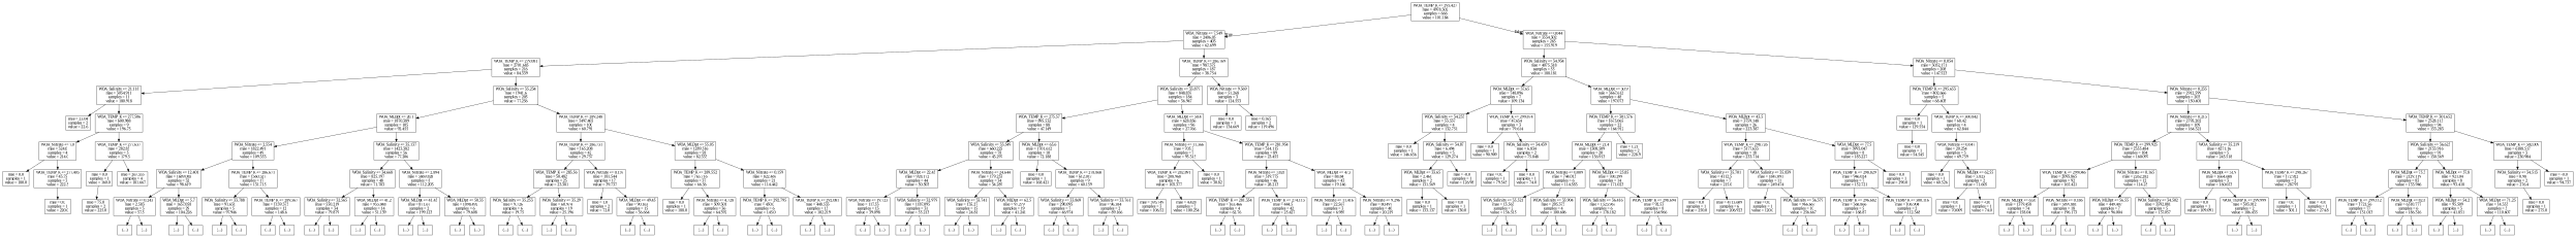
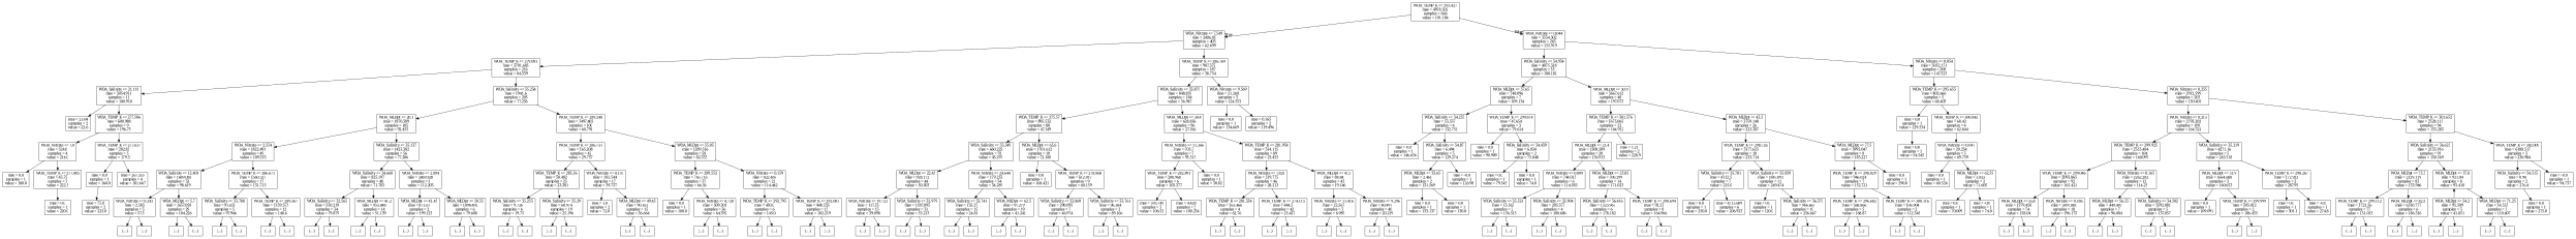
  digraph {
    fontname="PT Serif"
    node [fontname="PT Serif" shape=box]
    edge [fontname="PT Serif"]
    n1 [label="WOA_TEMP_K <= 293.427\nmse = 4978.302\nsamples = 666\nvalue = 101.184"]
    n2 [label="WOA_Nitrate <= 7.549\nmse = 2406.05\nsamples = 403\nvalue = 62.699"]
    n3 [label="WOA_Nitrate <= 0.044\nmse = 3534.302\nsamples = 263\nvalue = 155.919"]
    n4 [label="WOA_TEMP_K <= 279.081\nmse = 2701.685\nsamples = 216\nvalue = 84.339"]
    n5 [label="WOA_TEMP_K <= 286.769\nmse = 987.375\nsamples = 187\nvalue = 38.754"]
    n6 [label="WOA_Salinity <= 34.934\nmse = 4075.318\nsamples = 55\nvalue = 188.181"]
    n7 [label="WOA_Nitrate <= 0.054\nmse = 3052.171\nsamples = 208\nvalue = 147.523"]
    n8 [label="WOA_Salinity <= 21.118\nmse = 3054.911\nsamples = 11\nvalue = 180.918"]
    n9 [label="WOA_Salinity <= 35.234\nmse = 1941.6\nsamples = 205\nvalue = 77.256"]
    n10 [label="WOA_Salinity <= 33.879\nmse = 848.839\nsamples = 184\nvalue = 36.947"]
    n11 [label="WOA_Nitrate <= 9.569\nmse = 51.268\nsamples = 3\nvalue = 124.553"]
    n12 [label="mse = 23.04\nsamples = 2\nvalue = 22.6"]
    n13 [label="WOA_TEMP_K <= 277.506\nmse = 600.988\nsamples = 9\nvalue = 196.75"]
    n14 [label="WOA_MLDpt <= 20.1\nmse = 1870.389\nsamples = 105\nvalue = 92.455"]
    n15 [label="WOA_TEMP_K <= 289.248\nmse = 1497.403\nsamples = 100\nvalue = 60.791"]
    n16 [label="WOA_Nitrate <= 7.0\nmse = 324.0\nsamples = 4\nvalue = 214.0"]
    n17 [label="WOA_TEMP_K <= 277.637\nmse = 282.85\nsamples = 5\nvalue = 179.5"]
    n18 [label="mse = 0.0\nsamples = 1\nvalue = 180.0"]
    n19 [label="WOA_TEMP_K <= 277.403\nmse = 43.75\nsamples = 3\nvalue = 222.5"]
    n20 [label="mse = 0.0\nsamples = 1\nvalue = 160.0"]
    n21 [label="mse = 267.333\nsamples = 4\nvalue = 181.667"]
    n22 [label="mse = 0.0\nsamples = 1\nvalue = 220.0"]
    n23 [label="mse = 75.0\nsamples = 2\nvalue = 225.0"]
    n24 [label="WOA_Nitrate <= 2.554\nmse = 1822.491\nsamples = 49\nvalue = 109.353"]
    n25 [label="WOA_Salinity <= 35.137\nmse = 1423.382\nsamples = 56\nvalue = 77.206"]
    n26 [label="WOA_TEMP_K <= 286.731\nmse = 165.208\nsamples = 42\nvalue = 29.757"]
    n27 [label="WOA_MLDpt <= 55.05\nmse = 1289.516\nsamples = 58\nvalue = 82.333"]
    n28 [label="WOA_Salinity <= 12.401\nmse = 1689.083\nsamples = 32\nvalue = 98.619"]
    n29 [label="WOA_TEMP_K <= 286.671\nmse = 1360.327\nsamples = 17\nvalue = 131.715"]
    n30 [label="WOA_Salinity <= 34.668\nmse = 825.197\nsamples = 48\nvalue = 71.783"]
    n31 [label="WOA_Nitrate <= 2.894\nmse = 3869.828\nsamples = 8\nvalue = 112.203"]
    n32 [label="WOA_Nitrate <= 0.243\nmse = 2.583\nsamples = 3\nvalue = 57.5"]
    n33 [label="WOA_MLDpt <= 5.7\nmse = 1657.058\nsamples = 29\nvalue = 104.226"]
    n34 [label="WOA_Salinity <= 33.788\nmse = 91.651\nsamples = 5\nvalue = 97.946"]
    n35 [label="WOA_TEMP_K <= 289.367\nmse = 1139.375\nsamples = 12\nvalue = 148.6"]
    n36 [label="(...)"]
    n37 [label="(...)"]
    n38 [label="(...)"]
    n39 [label="(...)"]
    n40 [label="(...)"]
    n41 [label="(...)"]
    n42 [label="(...)"]
    n43 [label="(...)"]
    n44 [label="WOA_Salinity <= 32.565\nmse = 550.219\nsamples = 34\nvalue = 79.879"]
    n45 [label="WOA_MLDpt <= 41.2\nmse = 933.048\nsamples = 14\nvalue = 51.139"]
    n46 [label="WOA_MLDpt <= 41.45\nmse = 871.67\nsamples = 2\nvalue = 199.123"]
    n47 [label="WOA_MLDpt <= 50.35\nmse = 1098.492\nsamples = 6\nvalue = 79.608"]
    n48 [label="(...)"]
    n49 [label="(...)"]
    n50 [label="(...)"]
    n51 [label="(...)"]
    n52 [label="(...)"]
    n53 [label="(...)"]
    n54 [label="(...)"]
    n55 [label="(...)"]
    n56 [label="WOA_TEMP_K <= 283.56\nmse = 50.482\nsamples = 25\nvalue = 23.381"]
    n57 [label="WOA_Nitrate <= 0.139\nmse = 181.544\nsamples = 17\nvalue = 39.737"]
    n58 [label="WOA_TEMP_K <= 289.552\nmse = 763.716\nsamples = 37\nvalue = 66.56"]
    n59 [label="WOA_Nitrate <= 0.159\nmse = 822.469\nsamples = 21\nvalue = 114.442"]
    n60 [label="WOA_Salinity <= 35.253\nmse = 9.726\nsamples = 6\nvalue = 19.75"]
    n61 [label="WOA_Salinity <= 35.29\nmse = 60.974\nsamples = 19\nvalue = 25.196"]
    n62 [label="mse = 1.0\nsamples = 2\nvalue = 72.0"]
    n63 [label="WOA_MLDpt <= 49.45\nmse = 90.163\nsamples = 15\nvalue = 36.664"]
    n64 [label="(...)"]
    n65 [label="(...)"]
    n66 [label="(...)"]
    n67 [label="(...)"]
    n68 [label="(...)"]
    n69 [label="(...)"]
    n70 [label="mse = 0.0\nsamples = 1\nvalue = 188.0"]
    n71 [label="WOA_Nitrate <= 4.728\nmse = 509.301\nsamples = 36\nvalue = 64.392"]
    n72 [label="WOA_TEMP_K <= 292.795\nmse = 450.0\nsamples = 6\nvalue = 145.0"]
    n73 [label="WOA_TEMP_K <= 292.081\nmse = 448.533\nsamples = 15\nvalue = 102.219"]
    n74 [label="(...)"]
    n75 [label="(...)"]
    n76 [label="(...)"]
    n77 [label="(...)"]
    n78 [label="(...)"]
    n79 [label="(...)"]
    n80 [label="WOA_TEMP_K <= 275.57\nmse = 895.532\nsamples = 88\nvalue = 47.149"]
    n81 [label="WOA_MLDpt <= 30.4\nmse = 628.856\nsamples = 96\nvalue = 27.766"]
    n82 [label="mse = 0.0\nsamples = 1\nvalue = 134.669"]
    n83 [label="mse = 0.165\nsamples = 2\nvalue = 119.496"]
    n84 [label="WOA_Salinity <= 33.549\nmse = 660.225\nsamples = 78\nvalue = 43.297"]
    n85 [label="WOA_MLDpt <= 65.6\nmse = 1701.612\nsamples = 10\nvalue = 72.188"]
    n86 [label="WOA_Nitrate <= 11.366\nmse = 705.7\nsamples = 7\nvalue = 95.315"]
    n87 [label="WOA_TEMP_K <= 281.954\nmse = 314.115\nsamples = 89\nvalue = 23.455"]
    n88 [label="WOA_MLDpt <= 22.45\nmse = 928.172\nsamples = 44\nvalue = 50.503"]
    n89 [label="WOA_Nitrate <= 24.644\nmse = 179.253\nsamples = 34\nvalue = 34.289"]
    n90 [label="mse = 0.0\nsamples = 1\nvalue = 168.421"]
    n91 [label="WOA_TEMP_K <= 278.868\nmse = 612.017\nsamples = 9\nvalue = 60.159"]
    n92 [label="WOA_Nitrate <= 19.723\nmse = 117.53\nsamples = 13\nvalue = 39.098"]
    n93 [label="WOA_Salinity <= 32.979\nmse = 1187.095\nsamples = 31\nvalue = 55.213"]
    n94 [label="WOA_Salinity <= 33.741\nmse = 135.27\nsamples = 15\nvalue = 24.81"]
    n95 [label="WOA_MLDpt <= 62.5\nmse = 97.279\nsamples = 19\nvalue = 41.241"]
    n96 [label="(...)"]
    n97 [label="(...)"]
    n98 [label="(...)"]
    n99 [label="(...)"]
    n100 [label="(...)"]
    n101 [label="(...)"]
    n102 [label="(...)"]
    n103 [label="(...)"]
    n104 [label="WOA_Salinity <= 33.869\nmse = 290.095\nsamples = 7\nvalue = 46.974"]
    n105 [label="WOA_Salinity <= 33.761\nmse = 96.384\nsamples = 2\nvalue = 89.166"]
    n106 [label="(...)"]
    n107 [label="(...)"]
    n108 [label="(...)"]
    n109 [label="(...)"]
    n110 [label="WOA_TEMP_K <= 282.891\nmse = 208.968\nsamples = 6\nvalue = 103.377"]
    n111 [label="mse = 0.0\nsamples = 1\nvalue = 30.82"]
    n112 [label="WOA_Nitrate <= 7.828\nmse = 519.775\nsamples = 46\nvalue = 28.213"]
    n113 [label="WOA_MLDpt <= 47.3\nmse = 88.84\nsamples = 43\nvalue = 19.146"]
    n114 [label="mse = 393.749\nsamples = 3\nvalue = 106.52"]
    n115 [label="mse = 4.428\nsamples = 3\nvalue = 100.234"]
    n116 [label="WOA_TEMP_K <= 281.354\nmse = 163.466\nsamples = 4\nvalue = 62.76"]
    n117 [label="WOA_TEMP_K <= 274.113\nmse = 444.5\nsamples = 42\nvalue = 25.427"]
    n118 [label="WOA_Nitrate <= 11.416\nmse = 22.567\nsamples = 3\nvalue = 6.989"]
    n119 [label="WOA_Nitrate <= 9.296\nmse = 80.497\nsamples = 40\nvalue = 20.219"]
    n120 [label="(...)"]
    n121 [label="(...)"]
    n122 [label="(...)"]
    n123 [label="(...)"]
    n124 [label="(...)"]
    n125 [label="(...)"]
    n126 [label="(...)"]
    n127 [label="(...)"]
    n128 [label="WOA_MLDpt <= 37.65\nmse = 748.096\nsamples = 7\nvalue = 109.134"]
    n129 [label="WOA_MLDpt <= 30.9\nmse = 3667.612\nsamples = 48\nvalue = 197.073"]
    n130 [label="WOA_TEMP_K <= 295.653\nmse = 402.666\nsamples = 5\nvalue = 68.403"]
    n131 [label="WOA_Nitrate <= 0.235\nmse = 2912.599\nsamples = 203\nvalue = 150.401"]
    n132 [label="WOA_Salinity <= 34.233\nmse = 53.537\nsamples = 4\nvalue = 132.751"]
    n133 [label="WOA_TEMP_K <= 299.874\nmse = 47.654\nsamples = 3\nvalue = 79.614"]
    n134 [label="WOA_TEMP_K <= 301.576\nmse = 1675.065\nsamples = 22\nvalue = 164.912"]
    n135 [label="WOA_MLDpt <= 43.5\nmse = 3759.148\nsamples = 26\nvalue = 223.387"]
    n136 [label="mse = 0.0\nsamples = 1\nvalue = 146.656"]
    n137 [label="WOA_Salinity <= 34.87\nmse = 6.494\nsamples = 3\nvalue = 129.274"]
    n138 [label="mse = 0.0\nsamples = 1\nvalue = 90.909"]
    n139 [label="WOA_Salinity <= 34.439\nmse = 6.834\nsamples = 2\nvalue = 75.848"]
    n140 [label="WOA_MLDpt <= 33.65\nmse = 2.461\nsamples = 2\nvalue = 131.569"]
    n141 [label="mse = -0.0\nsamples = 1\nvalue = 126.98"]
    n142 [label="mse = 0.0\nsamples = 1\nvalue = 133.137"]
    n143 [label="mse = 0.0\nsamples = 1\nvalue = 130.0"]
    n144 [label="mse = 0.0\nsamples = 1\nvalue = 79.545"]
    n145 [label="mse = 0.0\nsamples = 1\nvalue = 74.0"]
    n146 [label="WOA_MLDpt <= 21.4\nmse = 1308.509\nsamples = 20\nvalue = 156.913"]
    n147 [label="mse = 1.21\nsamples = 2\nvalue = 228.9"]
    n148 [label="WOA_TEMP_K <= 298.726\nmse = 3177.633\nsamples = 18\nvalue = 233.714"]
    n149 [label="WOA_MLDpt <= 77.5\nmse = 3993.047\nsamples = 8\nvalue = 183.227"]
    n150 [label="WOA_Nitrate <= 0.009\nmse = 744.015\nsamples = 6\nvalue = 114.583"]
    n151 [label="WOA_MLDpt <= 25.85\nmse = 700.299\nsamples = 14\nvalue = 171.023"]
    n152 [label="WOA_Salinity <= 35.521\nmse = 15.563\nsamples = 2\nvalue = 156.515"]
    n153 [label="WOA_Salinity <= 35.904\nmse = 205.373\nsamples = 4\nvalue = 100.606"]
    n154 [label="WOA_Salinity <= 36.416\nmse = 1323.967\nsamples = 6\nvalue = 178.182"]
    n155 [label="WOA_TEMP_K <= 298.694\nmse = 92.53\nsamples = 8\nvalue = 164.966"]
    n156 [label="(...)"]
    n157 [label="(...)"]
    n158 [label="(...)"]
    n159 [label="(...)"]
    n160 [label="(...)"]
    n161 [label="(...)"]
    n162 [label="(...)"]
    n163 [label="(...)"]
    n164 [label="WOA_Salinity <= 35.701\nmse = 4112.5\nsamples = 7\nvalue = 215.0"]
    n165 [label="WOA_Salinity <= 35.839\nmse = 1847.091\nsamples = 11\nvalue = 249.474"]
    n166 [label="WOA_TEMP_K <= 298.829\nmse = 946.024\nsamples = 7\nvalue = 152.721"]
    n167 [label="mse = 0.0\nsamples = 1\nvalue = 290.0"]
    n168 [label="mse = 0.0\nsamples = 1\nvalue = 250.0"]
    n169 [label="mse = 4713.609\nsamples = 6\nvalue = 206.923"]
    n170 [label="mse = 0.0\nsamples = 1\nvalue = 120.0"]
    n171 [label="WOA_Salinity <= 36.379\nmse = 966.667\nsamples = 10\nvalue = 256.667"]
    n172 [label="(...)"]
    n173 [label="(...)"]
    n174 [label="WOA_TEMP_K <= 296.682\nmse = 368.866\nsamples = 5\nvalue = 168.87"]
    n175 [label="WOA_TEMP_K <= 300.116\nmse = 106.904\nsamples = 2\nvalue = 112.348"]
    n176 [label="(...)"]
    n177 [label="(...)"]
    n178 [label="(...)"]
    n179 [label="(...)"]
    n180 [label="mse = 0.0\nsamples = 1\nvalue = 129.554"]
    n181 [label="WOA_TEMP_K <= 300.842\nmse = 68.42\nsamples = 4\nvalue = 62.844"]
    n182 [label="WOA_Nitrate <= 0.213\nmse = 2793.202\nsamples = 109\nvalue = 164.321"]
    n183 [label="WOA_TEMP_K <= 301.652\nmse = 2528.115\nsamples = 94\nvalue = 133.283"]
    n184 [label="mse = 0.0\nsamples = 1\nvalue = 54.545"]
    n185 [label="WOA_Nitrate <= 0.047\nmse = 20.234\nsamples = 3\nvalue = 69.759"]
    n186 [label="mse = 0.0\nsamples = 1\nvalue = 60.526"]
    n187 [label="WOA_MLDpt <= 62.55\nmse = 3.823\nsamples = 2\nvalue = 71.605"]
    n188 [label="mse = 0.0\nsamples = 1\nvalue = 70.009"]
    n189 [label="mse = -0.0\nsamples = 1\nvalue = 74.0"]
    n190 [label="WOA_TEMP_K <= 299.925\nmse = 2355.484\nsamples = 104\nvalue = 160.097"]
    n191 [label="WOA_Salinity <= 35.219\nmse = 4271.16\nsamples = 5\nvalue = 245.518"]
    n192 [label="WOA_Salinity <= 36.625\nmse = 2153.916\nsamples = 91\nvalue = 130.569"]
    n193 [label="WOA_TEMP_K <= 302.009\nmse = 6188.517\nsamples = 3\nvalue = 230.984"]
    n194 [label="WOA_TEMP_K <= 299.046\nmse = 2093.865\nsamples = 92\nvalue = 165.421"]
    n195 [label="WOA_Nitrate <= 0.165\nmse = 2262.282\nsamples = 12\nvalue = 114.25"]
    n196 [label="WOA_MLDpt <= 31.9\nmse = 1664.688\nsamples = 3\nvalue = 160.653"]
    n197 [label="WOA_TEMP_K <= 298.267\nmse = 172.922\nsamples = 2\nvalue = 287.95"]
    n198 [label="WOA_MLDpt <= 63.0\nmse = 1379.458\nsamples = 74\nvalue = 158.04"]
    n199 [label="WOA_Nitrate <= 0.186\nmse = 3897.881\nsamples = 18\nvalue = 196.173"]
    n200 [label="WOA_MLDpt <= 56.55\nmse = 449.407\nsamples = 7\nvalue = 96.004"]
    n201 [label="WOA_Salinity <= 34.502\nmse = 3592.081\nsamples = 5\nvalue = 137.057"]
    n202 [label="(...)"]
    n203 [label="(...)"]
    n204 [label="(...)"]
    n205 [label="(...)"]
    n206 [label="(...)"]
    n207 [label="(...)"]
    n208 [label="(...)"]
    n209 [label="(...)"]
    n210 [label="mse = 0.0\nsamples = 1\nvalue = 109.091"]
    n211 [label="WOA_TEMP_K <= 299.999\nmse = 503.012\nsamples = 2\nvalue = 186.435"]
    n212 [label="mse = 0.0\nsamples = 1\nvalue = 301.1"]
    n213 [label="mse = -0.0\nsamples = 1\nvalue = 274.8"]
    n214 [label="(...)"]
    n215 [label="(...)"]
    n216 [label="WOA_MLDpt <= 75.3\nmse = 2129.119\nsamples = 83\nvalue = 133.946"]
    n217 [label="WOA_MLDpt <= 57.8\nmse = 921.04\nsamples = 8\nvalue = 93.418"]
    n218 [label="WOA_Salinity <= 34.513\nmse = 0.98\nsamples = 2\nvalue = 276.4"]
    n219 [label="mse = -0.0\nsamples = 1\nvalue = 94.737"]
    n220 [label="WOA_TEMP_K <= 299.112\nmse = 1721.56\nsamples = 77\nvalue = 131.013"]
    n221 [label="WOA_MLDpt <= 82.8\nmse = 6510.777\nsamples = 6\nvalue = 186.316"]
    n222 [label="WOA_MLDpt <= 54.2\nmse = 95.509\nsamples = 3\nvalue = 41.851"]
    n223 [label="WOA_MLDpt <= 71.25\nmse = 14.355\nsamples = 5\nvalue = 110.607"]
    n224 [label="(...)"]
    n225 [label="(...)"]
    n226 [label="(...)"]
    n227 [label="(...)"]
    n228 [label="(...)"]
    n229 [label="(...)"]
    n230 [label="(...)"]
    n231 [label="(...)"]
    n232 [label="mse = 0.0\nsamples = 1\nvalue = 275.0"]
    n1 -> n2 [headlabel=True labelangle=45 labeldistance=2.5]
    n1 -> n3 [headlabel=False labelangle=-45 labeldistance=2.5]
    n2 -> n4
    n2 -> n5
    n3 -> n6
    n3 -> n7
    n4 -> n8
    n4 -> n9
    n5 -> n10
    n5 -> n11
    n6 -> n128
    n6 -> n129
    n7 -> n130
    n7 -> n131
    n8 -> n12
    n8 -> n13
    n9 -> n14
    n9 -> n15
    n10 -> n80
    n10 -> n81
    n11 -> n82
    n11 -> n83
    n13 -> n16
    n13 -> n17
    n14 -> n24
    n14 -> n25
    n15 -> n26
    n15 -> n27
    n16 -> n18
    n16 -> n19
    n17 -> n20
    n17 -> n21
    n19 -> n22
    n20 -> n23
    n24 -> n28
    n24 -> n29
    n25 -> n30
    n25 -> n31
    n26 -> n56
    n26 -> n57
    n27 -> n58
    n27 -> n59
    n28 -> n32
    n28 -> n33
    n29 -> n34
    n29 -> n35
    n30 -> n44
    n30 -> n45
    n31 -> n46
    n31 -> n47
    n32 -> n36
    n32 -> n37
    n33 -> n38
    n33 -> n39
    n34 -> n40
    n34 -> n41
    n35 -> n42
    n35 -> n43
    n44 -> n48
    n44 -> n49
    n45 -> n50
    n45 -> n51
    n46 -> n52
    n46 -> n53
    n47 -> n54
    n47 -> n55
    n56 -> n60
    n56 -> n61
    n57 -> n62
    n57 -> n63
    n58 -> n70
    n58 -> n71
    n59 -> n72
    n59 -> n73
    n60 -> n64
    n60 -> n65
    n61 -> n66
    n61 -> n67
    n63 -> n68
    n63 -> n69
    n71 -> n74
    n71 -> n75
    n72 -> n76
    n72 -> n77
    n73 -> n78
    n73 -> n79
    n80 -> n84
    n80 -> n85
    n81 -> n86
    n81 -> n87
    n84 -> n88
    n84 -> n89
    n85 -> n90
    n85 -> n91
    n86 -> n110
    n86 -> n111
    n87 -> n112
    n87 -> n113
    n88 -> n92
    n88 -> n93
    n89 -> n94
    n89 -> n95
    n91 -> n104
    n91 -> n105
    n92 -> n96
    n92 -> n97
    n93 -> n98
    n93 -> n99
    n94 -> n100
    n94 -> n101
    n95 -> n102
    n95 -> n103
    n104 -> n106
    n104 -> n107
    n105 -> n108
    n105 -> n109
    n110 -> n114
    n110 -> n115
    n112 -> n116
    n112 -> n117
    n113 -> n118
    n113 -> n119
    n116 -> n120
    n116 -> n121
    n117 -> n122
    n117 -> n123
    n118 -> n124
    n118 -> n125
    n119 -> n126
    n119 -> n127
    n128 -> n132
    n128 -> n133
    n129 -> n134
    n129 -> n135
    n130 -> n180
    n130 -> n181
    n131 -> n182
    n131 -> n183
    n132 -> n136
    n132 -> n137
    n133 -> n138
    n133 -> n139
    n134 -> n146
    n134 -> n147
    n135 -> n148
    n135 -> n149
    n137 -> n140
    n137 -> n141
    n139 -> n144
    n139 -> n145
    n140 -> n142
    n140 -> n143
    n146 -> n150
    n146 -> n151
    n148 -> n164
    n148 -> n165
    n149 -> n166
    n149 -> n167
    n150 -> n152
    n150 -> n153
    n151 -> n154
    n151 -> n155
    n152 -> n156
    n152 -> n157
    n153 -> n158
    n153 -> n159
    n154 -> n160
    n154 -> n161
    n155 -> n162
    n155 -> n163
    n164 -> n168
    n164 -> n169
    n165 -> n170
    n165 -> n171
    n166 -> n174
    n166 -> n175
    n171 -> n172
    n171 -> n173
    n174 -> n176
    n174 -> n177
    n175 -> n178
    n175 -> n179
    n180 -> n184
    n181 -> n185
    n182 -> n190
    n182 -> n191
    n183 -> n192
    n183 -> n193
    n185 -> n186
    n185 -> n187
    n187 -> n188
    n187 -> n189
    n190 -> n194
    n190 -> n195
    n191 -> n196
    n191 -> n197
    n192 -> n216
    n192 -> n217
    n193 -> n218
    n193 -> n219
    n194 -> n198
    n194 -> n199
    n195 -> n200
    n195 -> n201
    n196 -> n210
    n196 -> n211
    n197 -> n212
    n197 -> n213
    n198 -> n202
    n198 -> n203
    n199 -> n204
    n199 -> n205
    n200 -> n206
    n200 -> n207
    n201 -> n208
    n201 -> n209
    n211 -> n214
    n211 -> n215
    n216 -> n220
    n216 -> n221
-   n217 -> n222
+   n222 -> n217
    n217 -> n223
    n218 -> n232
    n220 -> n224
    n220 -> n225
    n221 -> n226
    n221 -> n227
    n222 -> n228
    n222 -> n229
    n223 -> n230
    n223 -> n231
  }
